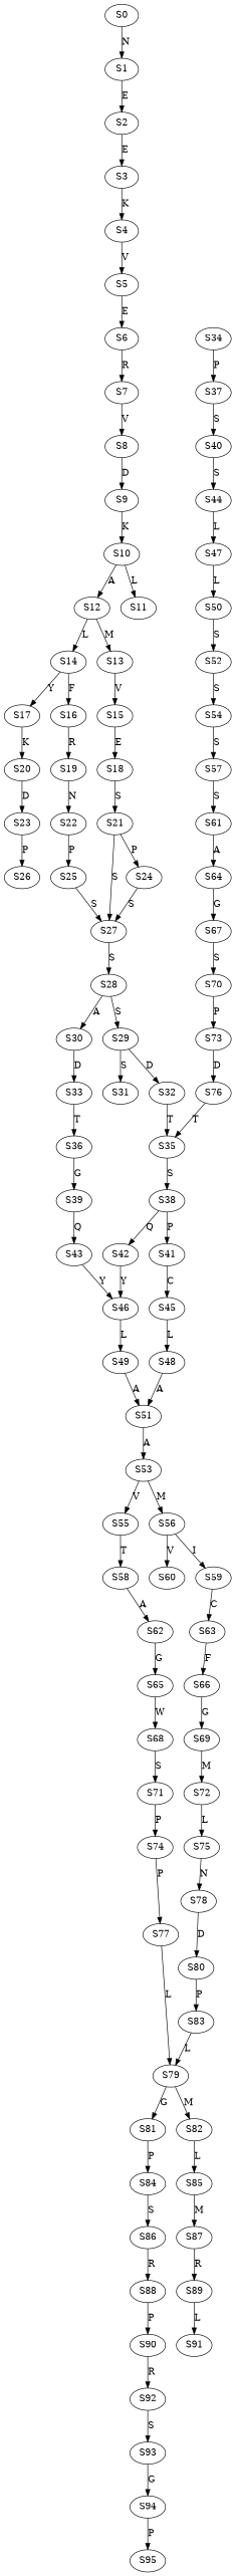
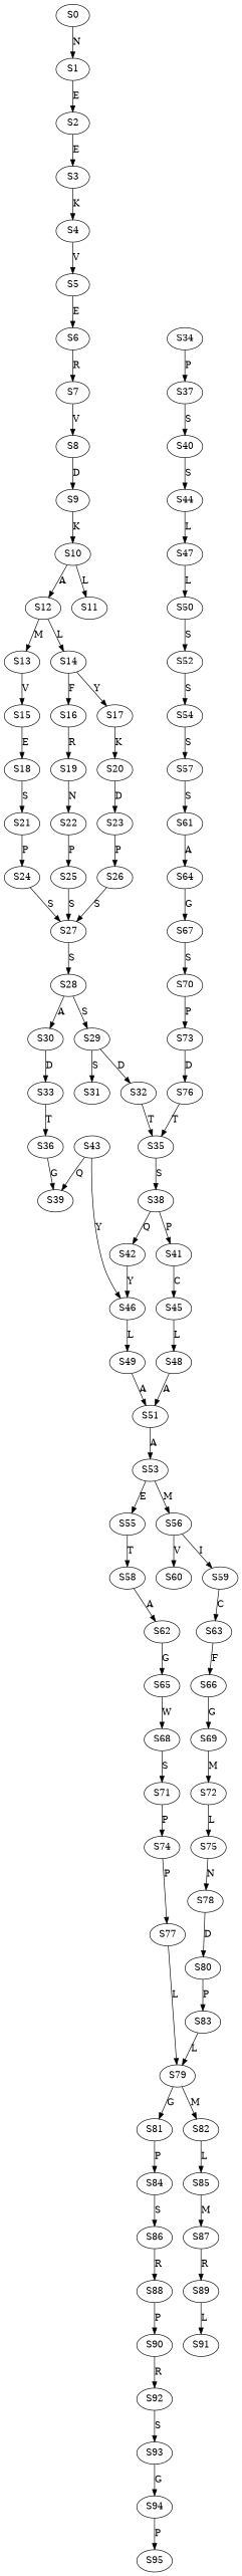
  strict digraph {
    S0
    S1
    S2
    S3
    S4
    S5
    S6
    S7
    S8
    S9
    S10
    S11
    S12
    S13
    S14
    S15
    S16
    S17
    S18
    S19
    S20
    S21
    S22
    S23
    S24
    S25
    S26
    S27
    S28
    S29
    S30
    S31
    S32
    S33
    S35
    S36
    S34
    S37
    S38
    S39
    S40
    S41
    S42
    S43
    S44
    S45
    S46
    S47
    S48
    S49
    S50
    S51
    S52
    S53
    S54
    S55
    S56
    S57
    S58
    S59
    S60
    S61
    S62
    S63
    S64
    S65
    S66
    S67
    S68
    S69
    S70
    S71
    S72
    S73
    S74
    S75
    S76
    S77
    S78
    S79
    S80
    S81
    S82
    S83
    S84
    S85
    S86
    S87
    S88
    S89
    S90
    S91
    S92
    S93
    S94
    S95
    S0 -> S1 [label=N]
    S1 -> S2 [label=E]
    S2 -> S3 [label=E]
    S3 -> S4 [label=K]
    S4 -> S5 [label=V]
    S5 -> S6 [label=E]
    S6 -> S7 [label=R]
    S7 -> S8 [label=V]
    S8 -> S9 [label=D]
    S9 -> S10 [label=K]
    S10 -> S11 [label=L]
    S10 -> S12 [label=A]
    S12 -> S13 [label=M]
    S12 -> S14 [label=L]
    S13 -> S15 [label=V]
    S14 -> S16 [label=F]
    S14 -> S17 [label=Y]
    S15 -> S18 [label=E]
    S16 -> S19 [label=R]
    S17 -> S20 [label=K]
    S18 -> S21 [label=S]
    S19 -> S22 [label=N]
    S20 -> S23 [label=D]
    S21 -> S24 [label=P]
    S22 -> S25 [label=P]
    S23 -> S26 [label=P]
    S24 -> S27 [label=S]
    S25 -> S27 [label=S]
-   S21 -> S27 [label=S]
+   S26 -> S27 [label=S]
    S27 -> S28 [label=S]
    S28 -> S29 [label=S]
    S28 -> S30 [label=A]
    S29 -> S31 [label=S]
    S29 -> S32 [label=D]
    S30 -> S33 [label=D]
    S32 -> S35 [label=T]
    S33 -> S36 [label=T]
    S35 -> S38 [label=S]
    S36 -> S39 [label=G]
    S34 -> S37 [label=P]
    S37 -> S40 [label=S]
    S38 -> S41 [label=P]
    S38 -> S42 [label=Q]
-   S39 -> S43 [label=Q]
+   S43 -> S39 [label=Q]
    S40 -> S44 [label=S]
    S41 -> S45 [label=C]
    S42 -> S46 [label=Y]
    S43 -> S46 [label=Y]
    S44 -> S47 [label=L]
    S45 -> S48 [label=L]
    S46 -> S49 [label=L]
    S47 -> S50 [label=L]
    S48 -> S51 [label=A]
    S49 -> S51 [label=A]
    S50 -> S52 [label=S]
    S51 -> S53 [label=A]
    S52 -> S54 [label=S]
-   S53 -> S55 [label=V]
+   S53 -> S55 [label=E]
    S53 -> S56 [label=M]
    S54 -> S57 [label=S]
    S55 -> S58 [label=T]
    S56 -> S59 [label=I]
    S56 -> S60 [label=V]
    S57 -> S61 [label=S]
    S58 -> S62 [label=A]
    S59 -> S63 [label=C]
    S61 -> S64 [label=A]
    S62 -> S65 [label=G]
    S63 -> S66 [label=F]
    S64 -> S67 [label=G]
    S65 -> S68 [label=W]
    S66 -> S69 [label=G]
    S67 -> S70 [label=S]
    S68 -> S71 [label=S]
    S69 -> S72 [label=M]
    S70 -> S73 [label=P]
    S71 -> S74 [label=P]
    S72 -> S75 [label=L]
    S73 -> S76 [label=D]
    S74 -> S77 [label=P]
    S75 -> S78 [label=N]
    S76 -> S35 [label=T]
    S77 -> S79 [label=L]
    S78 -> S80 [label=D]
    S79 -> S81 [label=G]
    S79 -> S82 [label=M]
    S80 -> S83 [label=P]
    S81 -> S84 [label=P]
    S82 -> S85 [label=L]
    S83 -> S79 [label=L]
    S84 -> S86 [label=S]
    S85 -> S87 [label=M]
    S86 -> S88 [label=R]
    S87 -> S89 [label=R]
    S88 -> S90 [label=P]
    S89 -> S91 [label=L]
    S90 -> S92 [label=R]
    S92 -> S93 [label=S]
    S93 -> S94 [label=G]
    S94 -> S95 [label=P]
  }
